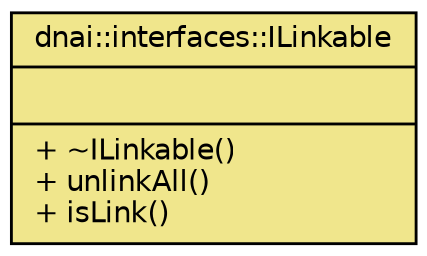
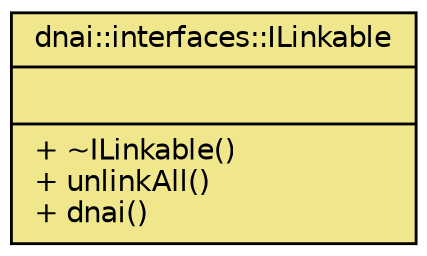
  digraph {
-   n1 [color=black fillcolor=khaki fontcolor=black fontname=Helvetica fontsize=10 height=0.2 label="{dnai::interfaces::ILinkable\n||+ ~ILinkable()\l+ unlinkAll()\l+ isLink()\l}" shape=record style=filled width=0.4]
+   n1 [color=black fillcolor=khaki fontcolor=black fontname=Helvetica fontsize=10 height=0.2 label="{dnai::interfaces::ILinkable\n||+ ~ILinkable()\l+ unlinkAll()\l+ dnai()\l}" shape=record style=filled width=0.4]
  }
